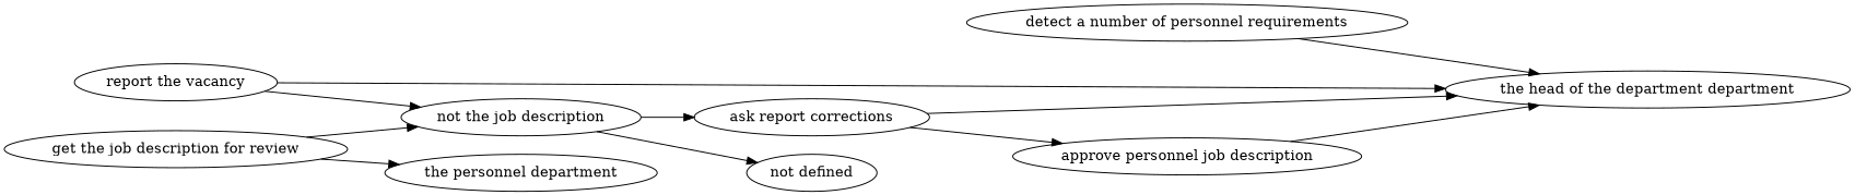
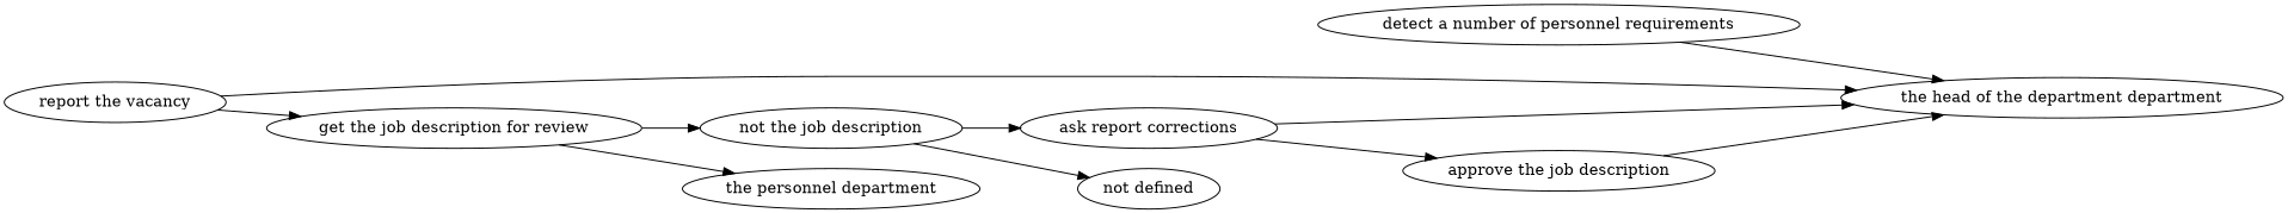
  strict digraph {
    fontname="DejaVu Serif"
    rankdir=LR
    node [fontname="DejaVu Serif"]
    edge [attrs="{'type': 'actor performer', 'label': 'actor performer'}" fontname="DejaVu Serif"]
    "detect a number of personnel requirements" [attrs="{'type': 'Activity', 'label': 'detect a number of personnel requirements'}"]
    n2 [attrs="{'type': 'Actor', 'label': 'the head of the functional department'}" label="the head of the department department"]
    "report the vacancy" [attrs="{'type': 'Activity', 'label': 'report the vacancy'}"]
    "get the job description for review" [attrs="{'type': 'Activity', 'label': 'get the job description for review'}"]
    n5 [attrs="{'type': 'Activity', 'label': 'advertise the job description'}" label="not the job description"]
    "the personnel department" [attrs="{'type': 'Actor', 'label': 'the personnel department'}"]
    n7 [attrs="{'type': 'Activity', 'label': 'ask for corrections'}" label="ask report corrections"]
    "not defined" [attrs="{'type': 'Actor', 'label': 'not defined'}"]
-   "approve the job description" [attrs="{'type': 'Activity', 'label': 'approve the job description'}" label="approve personnel job description"]
+   "approve the job description" [attrs="{'type': 'Activity', 'label': 'approve the job description'}"]
    "detect a number of personnel requirements" -> n2
    "report the vacancy" -> n2
-   "report the vacancy" -> n5 [attrs="{'type': 'flow', 'label': 'flow'}"]
+   "report the vacancy" -> "get the job description for review" [attrs="{'type': 'flow', 'label': 'flow'}"]
    "get the job description for review" -> n5 [attrs="{'type': 'flow', 'label': 'flow'}"]
    "get the job description for review" -> "the personnel department"
    n5 -> n7 [attrs="{'type': 'flow', 'label': 'flow'}"]
    n5 -> "not defined"
    n7 -> n2
    n7 -> "approve the job description" [attrs="{'type': 'flow', 'label': 'flow'}"]
    "approve the job description" -> n2
  }
